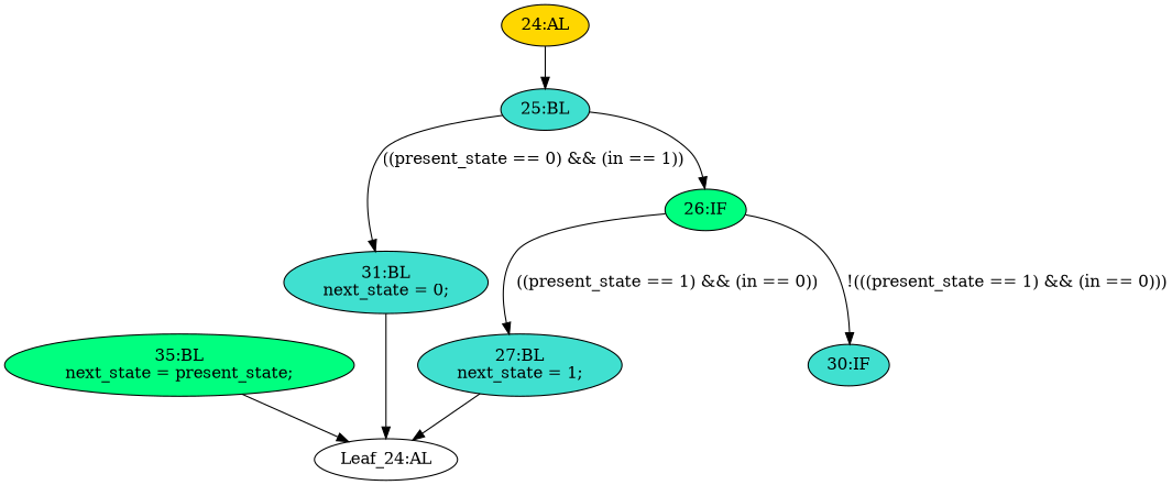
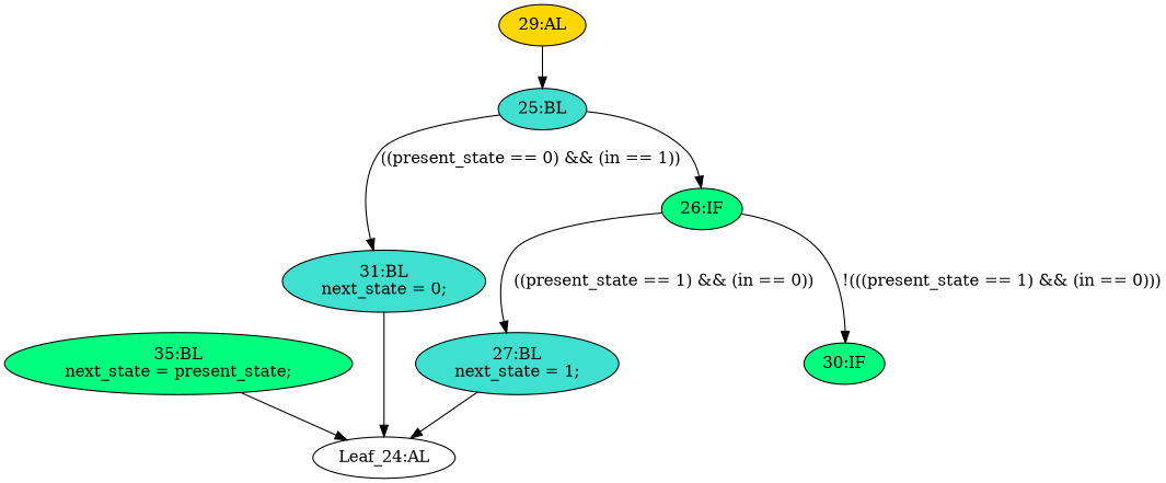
  strict digraph {
    node [fillcolor=springgreen statements="[]" style=filled typ=Block]
    edge [cond="[]" lineno=None]
    n1 [ast="<pyverilog.vparser.ast.Block object at 0x7f03b06ef6d0>" label="35:BL\nnext_state = present_state;" statements="[<pyverilog.vparser.ast.BlockingSubstitution object at 0x7f03b06ef510>]"]
    n2 [def_var="['next_state']" label="Leaf_24:AL" fillcolor="" statements="" style="" typ=""]
    n3 [ast="<pyverilog.vparser.ast.Block object at 0x7f03b06ef850>" fillcolor=turquoise label="31:BL\nnext_state = 0;" statements="[<pyverilog.vparser.ast.BlockingSubstitution object at 0x7f03b06ef710>]"]
-   n4 [ast="<pyverilog.vparser.ast.Always object at 0x7f03b06ef8d0>" clk_sens=True fillcolor=gold label="24:AL" sens="['clk']" typ=Always use_var="['present_state', 'in']"]
+   n4 [ast="<pyverilog.vparser.ast.Always object at 0x7f03b06ef8d0>" clk_sens=True fillcolor=gold label="29:AL" sens="['clk']" typ=Always use_var="['present_state', 'in']"]
    n5 [ast="<pyverilog.vparser.ast.Block object at 0x7f03b06efa10>" fillcolor=turquoise label="25:BL"]
    n6 [ast="<pyverilog.vparser.ast.IfStatement object at 0x7f03b06efa50>" label="26:IF" typ=IfStatement]
    n7 [ast="<pyverilog.vparser.ast.Block object at 0x7f03b06efd10>" fillcolor=turquoise label="27:BL\nnext_state = 1;" statements="[<pyverilog.vparser.ast.BlockingSubstitution object at 0x7f03b06efd50>]"]
-   n8 [ast="<pyverilog.vparser.ast.IfStatement object at 0x7f03b06efad0>" fillcolor=turquoise label="30:IF" typ=IfStatement]
+   n8 [ast="<pyverilog.vparser.ast.IfStatement object at 0x7f03b06efad0>" label="30:IF" typ=IfStatement]
    n1 -> n2
    n3 -> n2
    n4 -> n5
    n5 -> n3 [cond="['present_state', 'in']" label="((present_state == 0) && (in == 1))" lineno=30]
    n5 -> n6
    n6 -> n7 [cond="['present_state', 'in']" label="((present_state == 1) && (in == 0))" lineno=26]
    n6 -> n8 [cond="['present_state', 'in']" label="!(((present_state == 1) && (in == 0)))" lineno=26]
    n7 -> n2
  }
